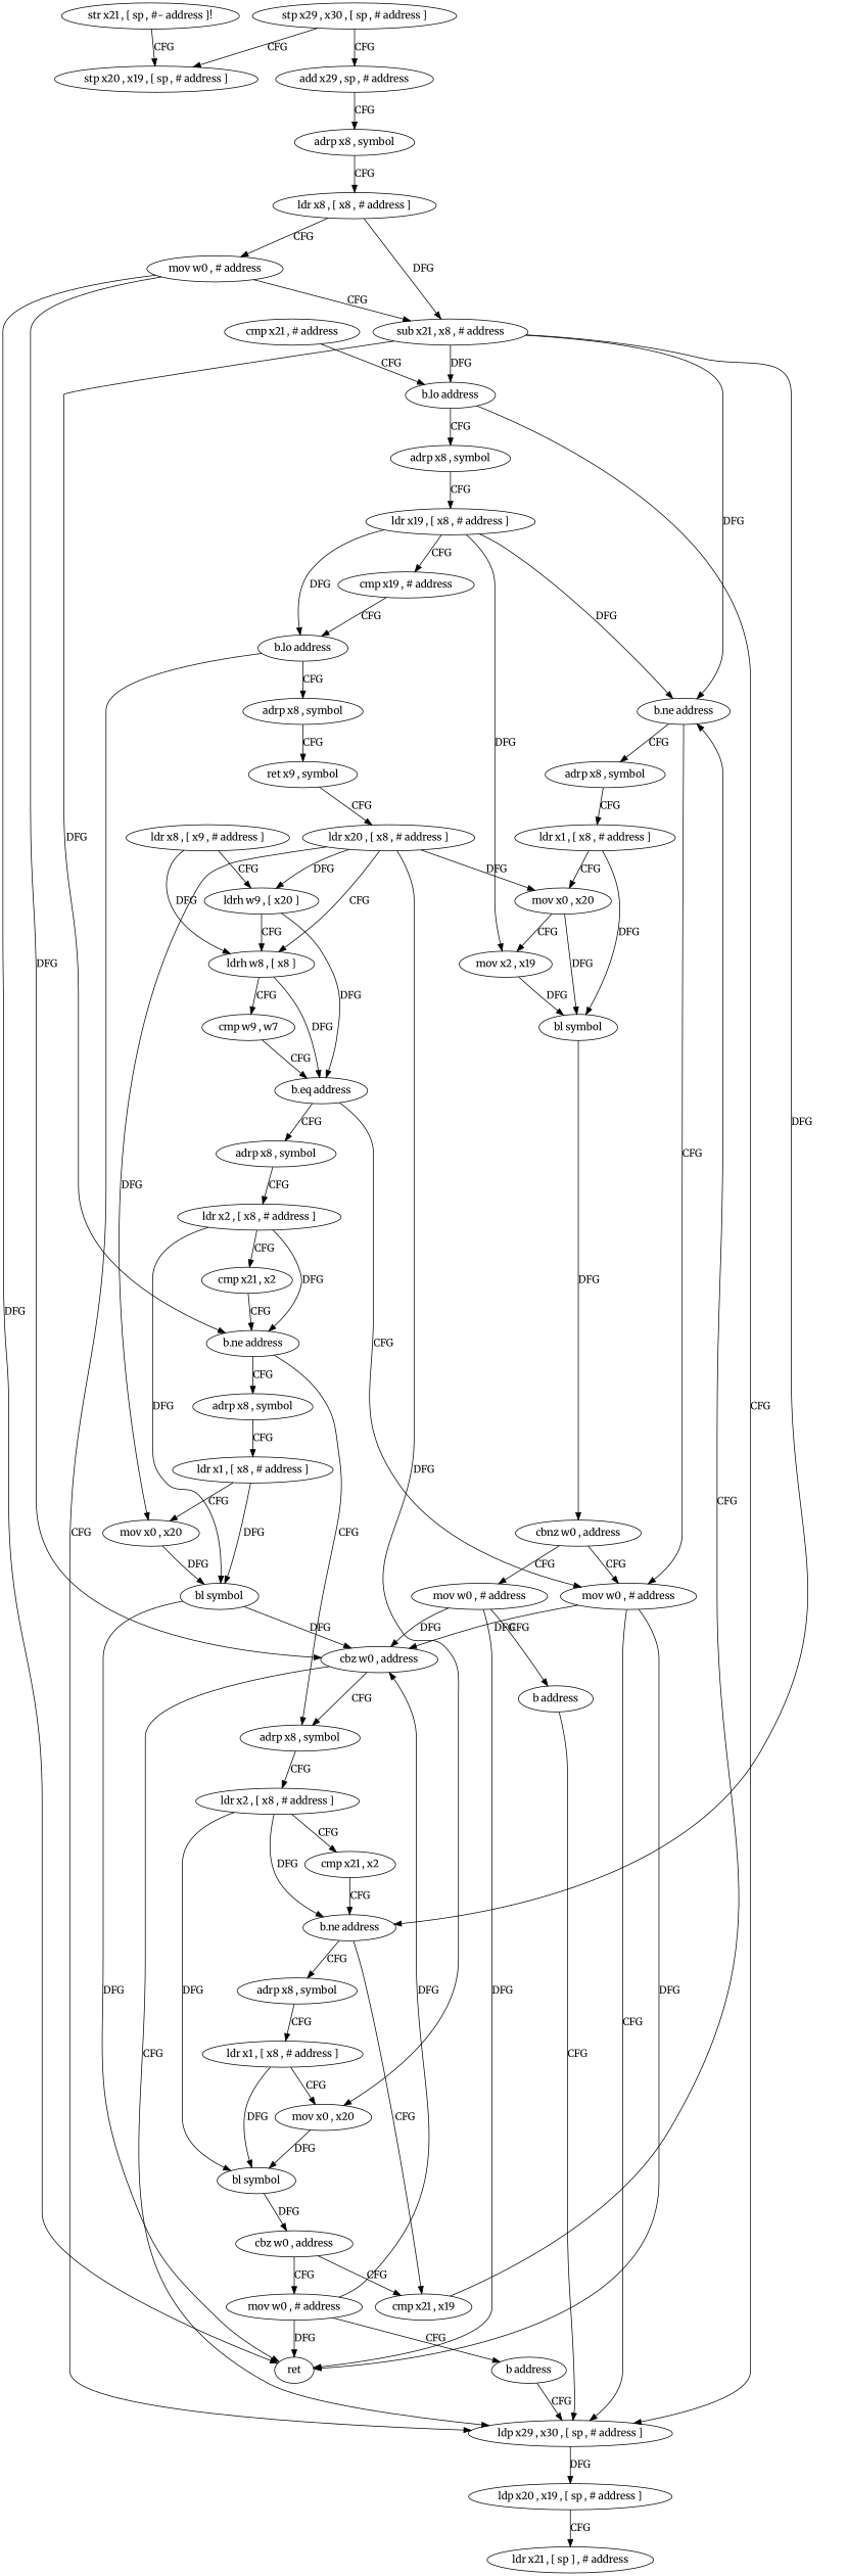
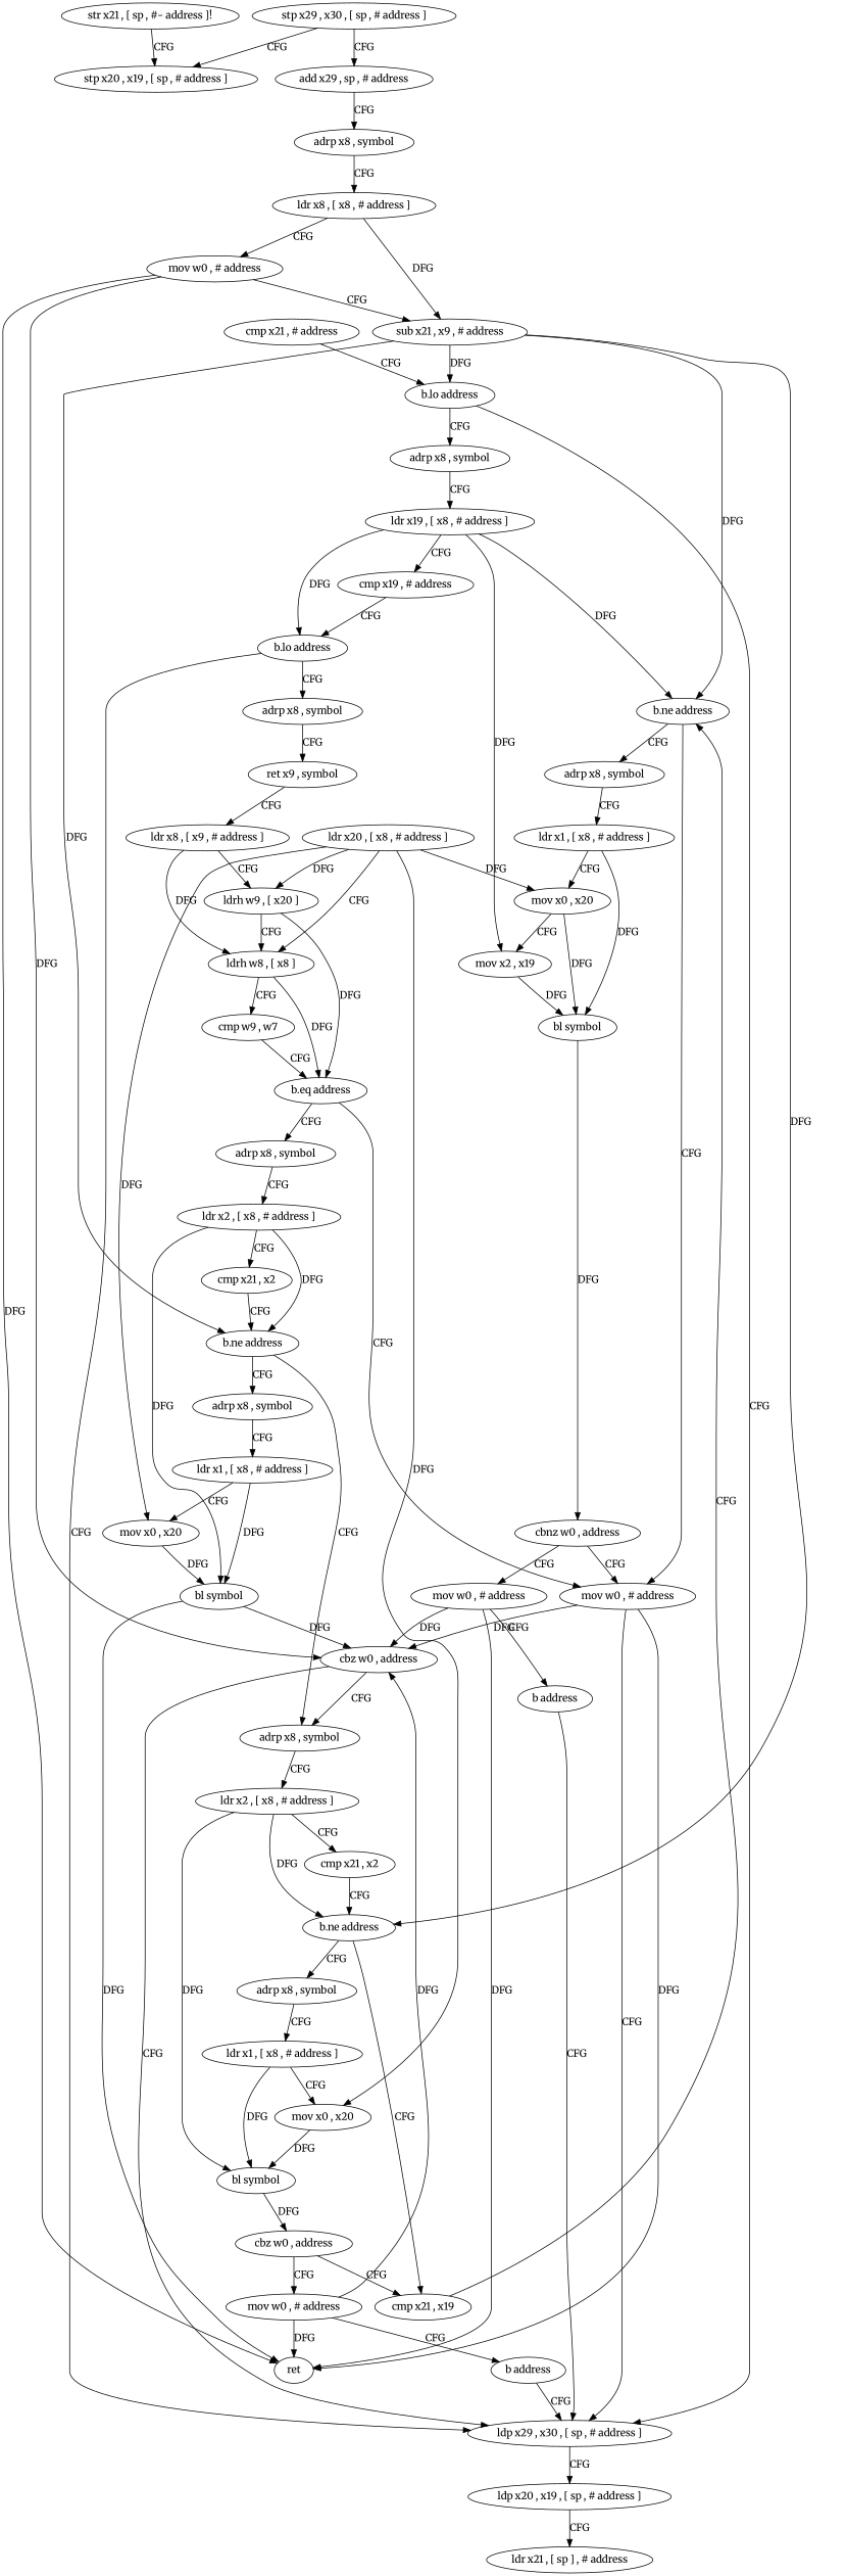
  digraph {
    fontname=Merriweather
    node [fontname=Merriweather]
    edge [fontname=Merriweather]
    n1 [label="str x21 , [ sp , #- address ]!"]
    n2 [label="stp x20 , x19 , [ sp , # address ]"]
    n3 [label="stp x29 , x30 , [ sp , # address ]"]
    n4 [label="add x29 , sp , # address"]
    n5 [label="adrp x8 , symbol"]
    n6 [label="ldr x8 , [ x8 , # address ]"]
    n7 [label="mov w0 , # address"]
-   n8 [label="sub x21 , x8 , # address"]
+   n8 [label="sub x21 , x9 , # address"]
    n9 [label=ret]
    n10 [label="cbz w0 , address"]
    n11 [label="b.lo address"]
    n12 [label="b.ne address"]
    n13 [label="b.ne address"]
    n14 [label="b.ne address"]
    n15 [label="ldp x29 , x30 , [ sp , # address ]"]
    n16 [label="adrp x8 , symbol"]
    n17 [label="cmp x21 , # address"]
    n18 [label="adrp x8 , symbol"]
    n19 [label="adrp x8 , symbol"]
    n20 [label="cmp x21 , x19"]
    n21 [label="adrp x8 , symbol"]
    n22 [label="mov w0 , # address"]
    n23 [label="adrp x8 , symbol"]
    n24 [label="ldp x20 , x19 , [ sp , # address ]"]
    n25 [label="ldr x19 , [ x8 , # address ]"]
    n26 [label="ldr x21 , [ sp ] , # address"]
    n27 [label="cmp x19 , # address"]
    n28 [label="b.lo address"]
    n29 [label="mov x2 , x19"]
    n30 [label="adrp x8 , symbol"]
    n31 [label="bl symbol"]
    n32 [label="ret x9 , symbol"]
    n33 [label="ldr x20 , [ x8 , # address ]"]
    n34 [label="ldrh w9 , [ x20 ]"]
    n35 [label="mov x0 , x20"]
    n36 [label="mov x0 , x20"]
    n37 [label="mov x0 , x20"]
    n38 [label="ldrh w8 , [ x8 ]"]
    n39 [label="ldr x8 , [ x9 , # address ]"]
    n40 [label="b.eq address"]
    n41 [label="bl symbol"]
    n42 [label="bl symbol"]
    n43 [label="cmp w9 , w7"]
    n44 [label="adrp x8 , symbol"]
    n45 [label="ldr x2 , [ x8 , # address ]"]
    n46 [label="cmp x21 , x2"]
    n47 [label="ldr x2 , [ x8 , # address ]"]
    n48 [label="ldr x1 , [ x8 , # address ]"]
    n49 [label="cmp x21 , x2"]
    n50 [label="cbz w0 , address"]
    n51 [label="ldr x1 , [ x8 , # address ]"]
    n52 [label="ldr x1 , [ x8 , # address ]"]
    n53 [label="mov w0 , # address"]
    n54 [label="b address"]
    n55 [label="cbnz w0 , address"]
    n56 [label="mov w0 , # address"]
    n57 [label="b address"]
    n1 -> n2 [label=CFG]
    n3 -> n2 [label=CFG]
    n3 -> n4 [label=CFG]
    n4 -> n5 [label=CFG]
    n5 -> n6 [label=CFG]
    n6 -> n7 [label=CFG]
    n6 -> n8 [label=DFG]
    n7 -> n8 [label=CFG]
    n7 -> n9 [label=DFG]
    n7 -> n10 [label=DFG]
    n8 -> n11 [label=DFG]
    n8 -> n12 [label=DFG]
    n8 -> n13 [label=DFG]
    n8 -> n14 [label=DFG]
    n10 -> n15 [label=CFG]
    n10 -> n16 [label=CFG]
    n11 -> n15 [label=CFG]
    n11 -> n18 [label=CFG]
    n12 -> n16 [label=CFG]
    n12 -> n19 [label=CFG]
    n13 -> n20 [label=CFG]
    n13 -> n21 [label=CFG]
    n14 -> n22 [label=CFG]
    n14 -> n23 [label=CFG]
-   n15 -> n24 [label=DFG]
+   n15 -> n24 [label=CFG]
    n16 -> n47 [label=CFG]
    n17 -> n11 [label=CFG]
    n18 -> n25 [label=CFG]
    n19 -> n48 [label=CFG]
    n20 -> n14 [label=CFG]
    n21 -> n51 [label=CFG]
    n22 -> n9 [label=DFG]
    n22 -> n10 [label=DFG]
    n22 -> n15 [label=CFG]
    n23 -> n52 [label=CFG]
    n24 -> n26 [label=CFG]
    n25 -> n14 [label=DFG]
    n25 -> n27 [label=CFG]
    n25 -> n28 [label=DFG]
    n25 -> n29 [label=DFG]
    n27 -> n28 [label=CFG]
    n28 -> n15 [label=CFG]
    n28 -> n30 [label=CFG]
    n29 -> n31 [label=DFG]
    n30 -> n32 [label=CFG]
    n31 -> n55 [label=DFG]
-   n32 -> n33 [label=CFG]
+   n32 -> n39 [label=CFG]
    n33 -> n34 [label=DFG]
    n33 -> n35 [label=DFG]
    n33 -> n36 [label=DFG]
    n33 -> n37 [label=DFG]
    n33 -> n38 [label=CFG]
    n34 -> n38 [label=CFG]
    n34 -> n40 [label=DFG]
    n35 -> n41 [label=DFG]
    n36 -> n42 [label=DFG]
    n37 -> n29 [label=CFG]
    n37 -> n31 [label=DFG]
    n38 -> n40 [label=DFG]
    n38 -> n43 [label=CFG]
    n39 -> n34 [label=CFG]
    n39 -> n38 [label=DFG]
    n40 -> n22 [label=CFG]
    n40 -> n44 [label=CFG]
    n41 -> n9 [label=DFG]
    n41 -> n10 [label=DFG]
    n42 -> n50 [label=DFG]
    n43 -> n40 [label=CFG]
    n44 -> n45 [label=CFG]
    n45 -> n12 [label=DFG]
    n45 -> n41 [label=DFG]
    n45 -> n46 [label=CFG]
    n46 -> n12 [label=CFG]
    n47 -> n13 [label=DFG]
    n47 -> n42 [label=DFG]
    n47 -> n49 [label=CFG]
    n48 -> n35 [label=CFG]
    n48 -> n41 [label=DFG]
    n49 -> n13 [label=CFG]
    n50 -> n20 [label=CFG]
    n50 -> n53 [label=CFG]
    n51 -> n36 [label=CFG]
    n51 -> n42 [label=DFG]
    n52 -> n31 [label=DFG]
    n52 -> n37 [label=CFG]
    n53 -> n9 [label=DFG]
    n53 -> n10 [label=DFG]
    n53 -> n54 [label=CFG]
    n54 -> n15 [label=CFG]
    n55 -> n22 [label=CFG]
    n55 -> n56 [label=CFG]
    n56 -> n9 [label=DFG]
    n56 -> n10 [label=DFG]
    n56 -> n57 [label=CFG]
    n57 -> n15 [label=CFG]
  }
